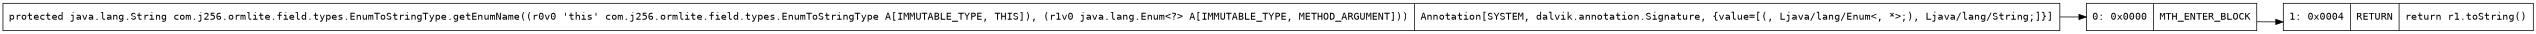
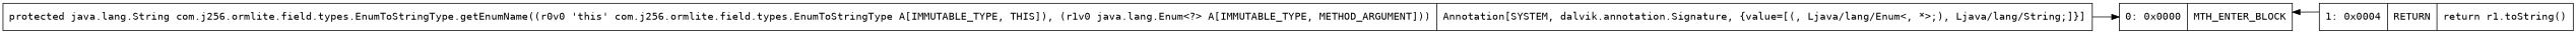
  digraph {
    rankdir=LR
    fontname="DejaVu Sans Mono"
    node [shape=record fontname="DejaVu Sans Mono"]
    edge [fontname="DejaVu Sans Mono"]
    n1 [label="{0\:\ 0x0000|MTH_ENTER_BLOCK\l}"]
    n2 [label="{1\:\ 0x0004|RETURN\l|return r1.toString()\l}"]
    n3 [label="{protected java.lang.String com.j256.ormlite.field.types.EnumToStringType.getEnumName((r0v0 'this' com.j256.ormlite.field.types.EnumToStringType A[IMMUTABLE_TYPE, THIS]), (r1v0 java.lang.Enum\<?\> A[IMMUTABLE_TYPE, METHOD_ARGUMENT]))  | Annotation[SYSTEM, dalvik.annotation.Signature, \{value=[(, Ljava\/lang\/Enum\<, *\>;), Ljava\/lang\/String;]\}]\l}"]
-   n1 -> n2
+   n2 -> n1
    n3 -> n1
  }
